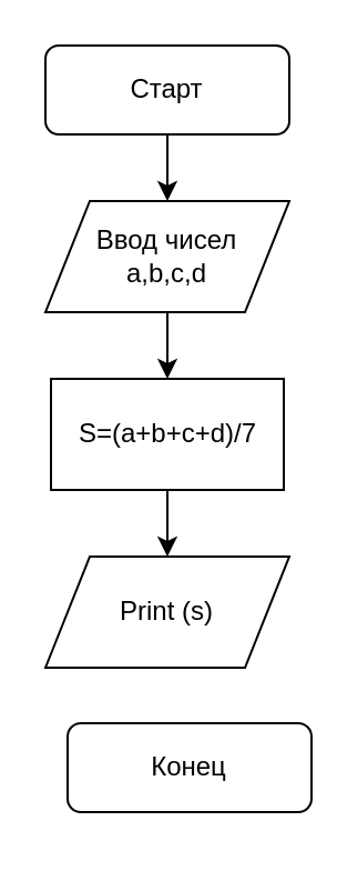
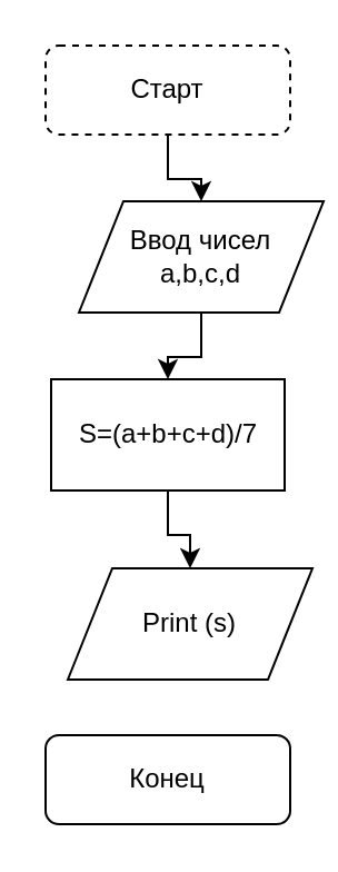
  <mxCell id="0" />
  <mxCell id="1" parent="0" />
  <mxCell id="2" style="edgeStyle=orthogonalEdgeStyle;rounded=0;orthogonalLoop=1;jettySize=auto;html=1;entryX=0.5;entryY=0;entryDx=0;entryDy=0;" edge="1" parent="1" source="3" target="5"><mxGeometry relative="1" as="geometry" /></mxCell>
- <mxCell id="3" value="Старт" style="rounded=1;whiteSpace=wrap;html=1;" vertex="1" parent="1"><mxGeometry x="20" y="20" width="110" height="40" as="geometry" /></mxCell>
+ <mxCell id="3" value="Старт" style="rounded=1;whiteSpace=wrap;html=1;dashed=1;" vertex="1" parent="1"><mxGeometry x="20" y="20" width="110" height="40" as="geometry" /></mxCell>
  <mxCell id="4" style="edgeStyle=orthogonalEdgeStyle;rounded=0;orthogonalLoop=1;jettySize=auto;html=1;entryX=0.5;entryY=0;entryDx=0;entryDy=0;" edge="1" parent="1" source="5" target="7"><mxGeometry relative="1" as="geometry" /></mxCell>
- <mxCell id="5" value="Ввод чисел&lt;br&gt;a,b,c,d" style="shape=parallelogram;perimeter=parallelogramPerimeter;whiteSpace=wrap;html=1;fixedSize=1;" vertex="1" parent="1"><mxGeometry x="20" y="90" width="110" height="50" as="geometry" /></mxCell>
+ <mxCell id="5" value="Ввод чисел&lt;br&gt;a,b,c,d" style="shape=parallelogram;perimeter=parallelogramPerimeter;whiteSpace=wrap;html=1;fixedSize=1;" vertex="1" parent="1"><mxGeometry x="35" y="90" width="110" height="50" as="geometry" /></mxCell>
  <mxCell id="6" style="edgeStyle=orthogonalEdgeStyle;rounded=0;orthogonalLoop=1;jettySize=auto;html=1;entryX=0.5;entryY=0;entryDx=0;entryDy=0;" edge="1" parent="1" source="7" target="8"><mxGeometry relative="1" as="geometry" /></mxCell>
  <mxCell id="7" value="S=(a+b+c+d)/7" style="rounded=0;whiteSpace=wrap;html=1;" vertex="1" parent="1"><mxGeometry x="22.5" y="170" width="105" height="50" as="geometry" /></mxCell>
- <mxCell id="8" value="Print (s)" style="shape=parallelogram;perimeter=parallelogramPerimeter;whiteSpace=wrap;html=1;fixedSize=1;" vertex="1" parent="1"><mxGeometry x="20" y="250" width="110" height="50" as="geometry" /></mxCell>
- <mxCell id="9" value="Конец" style="rounded=1;whiteSpace=wrap;html=1;" vertex="1" parent="1"><mxGeometry x="30" y="325" width="110" height="40" as="geometry" /></mxCell>
+ <mxCell id="8" value="Print (s)" style="shape=parallelogram;perimeter=parallelogramPerimeter;whiteSpace=wrap;html=1;fixedSize=1;" vertex="1" parent="1"><mxGeometry x="30" y="255" width="110" height="50" as="geometry" /></mxCell>
+ <mxCell id="9" value="Конец" style="rounded=1;whiteSpace=wrap;html=1;" vertex="1" parent="1"><mxGeometry x="20" y="330" width="110" height="40" as="geometry" /></mxCell>
